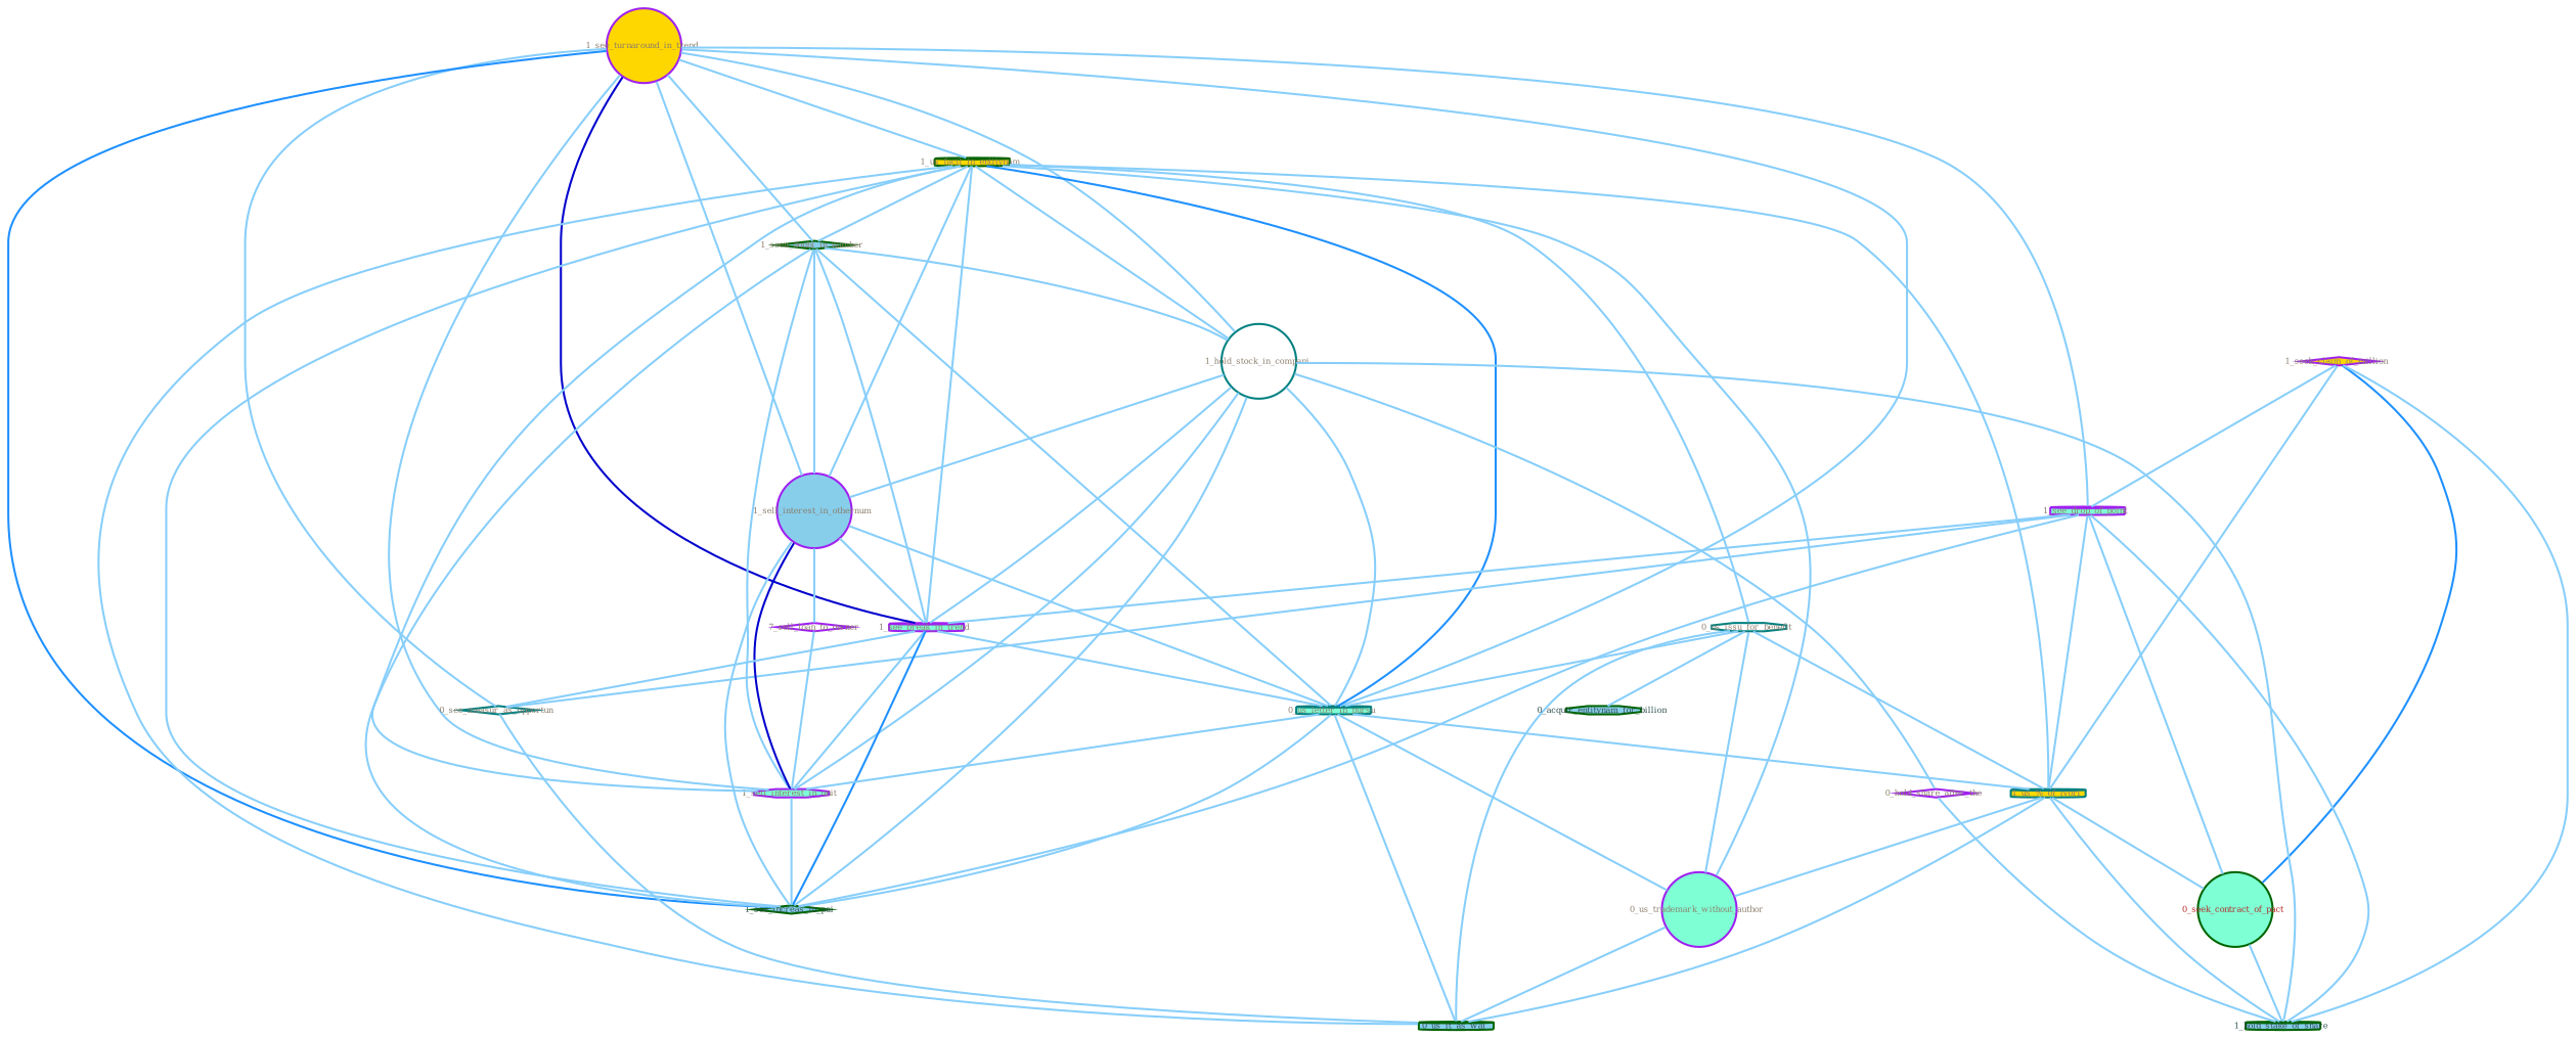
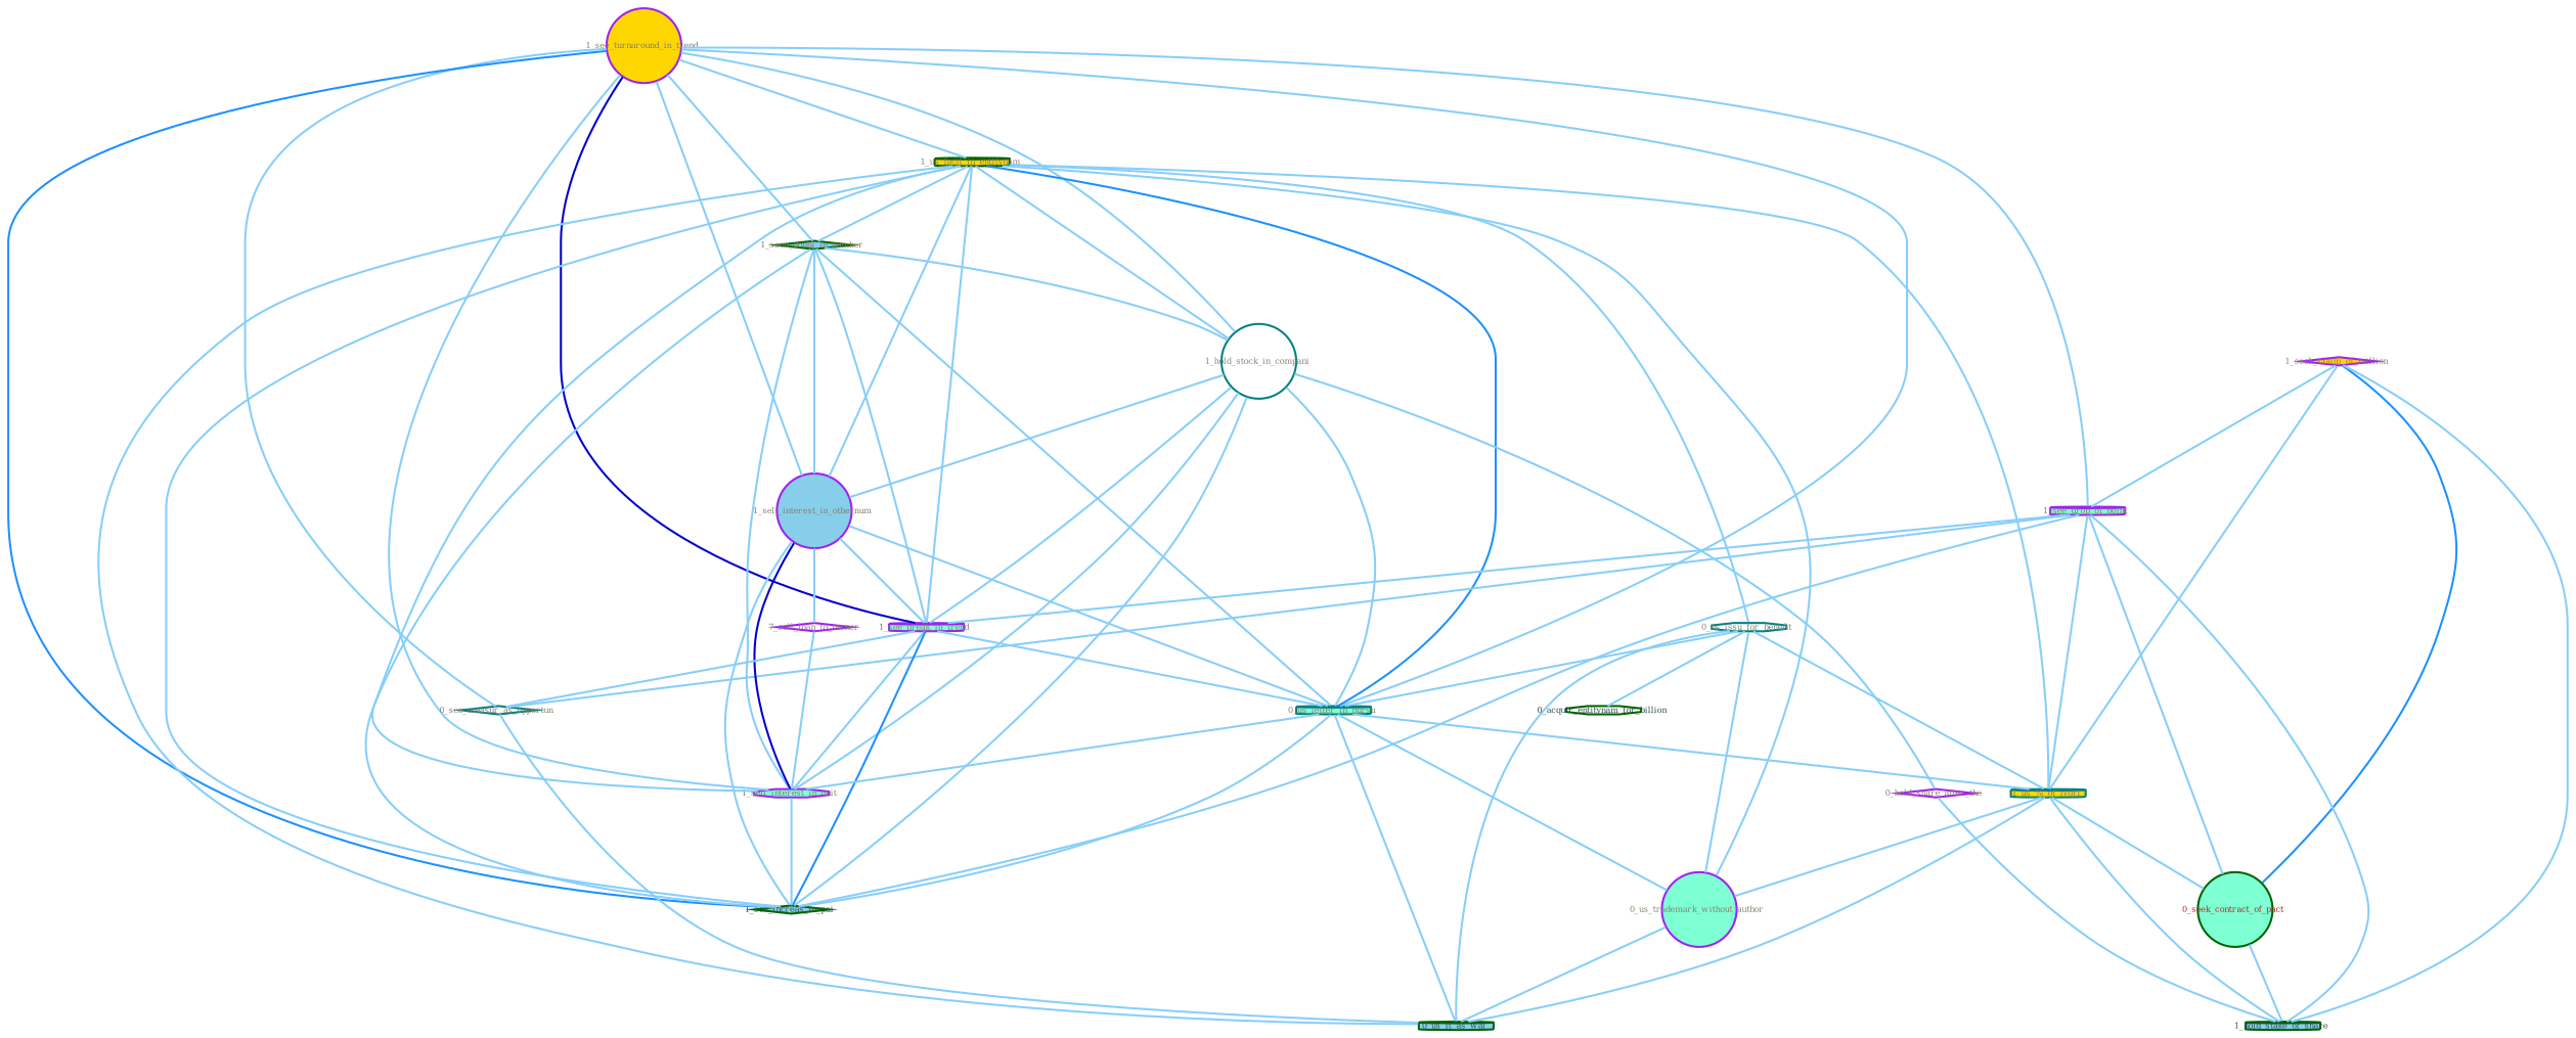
  graph {
    node [color=purple fillcolor=aquamarine fixedsize=true fontcolor="#8b7d6b" fontsize=4 shape=cylinder style=filled]
    edge [color="#87cefa" w=1]
    "1_see_turnaround_in_trend " [fillcolor=gold height=.06 shape=circle width=.5]
    "1_us_facil_in_entitynam " [color=darkgreen fillcolor=gold height=.06 width=.5]
    "1_seek_claim_of_million " [fillcolor=gold height=.06 shape=diamond width=.5]
    "1_see_drop_of_point " [height=.06 width=.5]
    "1_seen_doubl_in_number " [color=darkgreen fillcolor=skyblue height=.06 shape=diamond width=.5]
    "1_hold_stock_in_compani " [color=teal fillcolor=white height=.06 shape=circle width=.5]
    "0_us_issu_for_benefit " [color=teal fillcolor=white height=.06 shape=octagon width=.5]
    "1_sell_interest_in_othernum " [fillcolor=skyblue height=.06 shape=circle width=.5]
    "1_see_break_in_trend " [height=.06 width=.5]
    n10 [fillcolor=white height=.06 label="7_sell_loan_to_owner" shape=diamond width=.5]
    "0_us_letter_in_pursu " [color=teal height=.06 width=.5]
    "0_hold_share_after_the " [fillcolor=white height=.06 shape=diamond width=.5]
    "1_sell_interest_in_unit " [height=.06 shape=octagon width=.5]
    "1_us_%_of_ivori " [color=teal fillcolor=gold height=.06 width=.5]
    "0_us_trademark_without_author " [height=.06 shape=circle width=.5]
    "0_see_measur_as_opportun " [color=teal fillcolor=white height=.06 shape=diamond width=.5]
    "0_seek_contract_of_pact " [color=darkgreen fontcolor="#b22222" height=.06 shape=circle width=.5]
    "1_see_increas_in_pai " [color=darkgreen fillcolor=skyblue fontcolor="#2f4f4f" height=.06 shape=diamond width=.5]
    "0_us_it_as_wai " [color=darkgreen fillcolor=skyblue fontcolor="#2f4f4f" height=.06 width=.5]
    "1_hold_stake_of_share " [color=darkgreen fillcolor=skyblue fontcolor="#2f4f4f" height=.06 width=.5]
-   "0_acquir_entitynam_for_billion " [color=darkgreen fillcolor=skyblue fontcolor="#2f4f4f" height=.06 shape=octagon width=.5]
+   "0_acquir_entitynam_for_billion " [color=darkgreen fillcolor=white fontcolor="#2f4f4f" height=.06 shape=octagon width=.5]
    subgraph sub_1 {
      "1_see_turnaround_in_trend "
      "1_us_facil_in_entitynam "
      "1_seek_claim_of_million "
      "1_see_drop_of_point "
      "1_seen_doubl_in_number "
      "1_hold_stock_in_compani "
      "0_us_issu_for_benefit "
      "1_sell_interest_in_othernum "
      "1_see_break_in_trend "
      n10
      "0_us_letter_in_pursu "
      "0_hold_share_after_the "
      "1_sell_interest_in_unit "
      "1_us_%_of_ivori "
      "0_us_trademark_without_author "
      "0_see_measur_as_opportun "
    }
    subgraph sub_2 {
      "0_seek_contract_of_pact "
    }
    "1_see_turnaround_in_trend " -- "1_us_facil_in_entitynam "
    "1_see_turnaround_in_trend " -- "1_see_drop_of_point "
    "1_see_turnaround_in_trend " -- "1_seen_doubl_in_number "
    "1_see_turnaround_in_trend " -- "1_hold_stock_in_compani "
    "1_see_turnaround_in_trend " -- "1_sell_interest_in_othernum "
    "1_see_turnaround_in_trend " -- "1_see_break_in_trend " [color="#0000cd" w=3]
    "1_see_turnaround_in_trend " -- "0_us_letter_in_pursu "
    "1_see_turnaround_in_trend " -- "1_sell_interest_in_unit "
    "1_see_turnaround_in_trend " -- "0_see_measur_as_opportun "
    "1_see_turnaround_in_trend " -- "1_see_increas_in_pai " [color="#1e90ff" w=2]
    "1_us_facil_in_entitynam " -- "1_seen_doubl_in_number "
    "1_us_facil_in_entitynam " -- "1_hold_stock_in_compani "
    "1_us_facil_in_entitynam " -- "0_us_issu_for_benefit "
    "1_us_facil_in_entitynam " -- "1_sell_interest_in_othernum "
    "1_us_facil_in_entitynam " -- "1_see_break_in_trend "
    "1_us_facil_in_entitynam " -- "0_us_letter_in_pursu " [color="#1e90ff" w=2]
    "1_us_facil_in_entitynam " -- "1_sell_interest_in_unit "
    "1_us_facil_in_entitynam " -- "1_us_%_of_ivori "
    "1_us_facil_in_entitynam " -- "0_us_trademark_without_author "
    "1_us_facil_in_entitynam " -- "1_see_increas_in_pai "
    "1_us_facil_in_entitynam " -- "0_us_it_as_wai "
    "1_seek_claim_of_million " -- "1_see_drop_of_point "
    "1_seek_claim_of_million " -- "1_us_%_of_ivori "
    "1_seek_claim_of_million " -- "0_seek_contract_of_pact " [color="#1e90ff" w=2]
    "1_seek_claim_of_million " -- "1_hold_stake_of_share "
    "1_see_drop_of_point " -- "1_see_break_in_trend "
    "1_see_drop_of_point " -- "1_us_%_of_ivori "
    "1_see_drop_of_point " -- "0_see_measur_as_opportun "
    "1_see_drop_of_point " -- "0_seek_contract_of_pact "
    "1_see_drop_of_point " -- "1_see_increas_in_pai "
    "1_see_drop_of_point " -- "1_hold_stake_of_share "
    "1_seen_doubl_in_number " -- "1_hold_stock_in_compani "
    "1_seen_doubl_in_number " -- "1_sell_interest_in_othernum "
    "1_seen_doubl_in_number " -- "1_see_break_in_trend "
    "1_seen_doubl_in_number " -- "0_us_letter_in_pursu "
    "1_seen_doubl_in_number " -- "1_sell_interest_in_unit "
    "1_seen_doubl_in_number " -- "1_see_increas_in_pai "
    "1_hold_stock_in_compani " -- "1_sell_interest_in_othernum "
    "1_hold_stock_in_compani " -- "1_see_break_in_trend "
    "1_hold_stock_in_compani " -- "0_us_letter_in_pursu "
    "1_hold_stock_in_compani " -- "0_hold_share_after_the "
    "1_hold_stock_in_compani " -- "1_sell_interest_in_unit "
    "1_hold_stock_in_compani " -- "1_see_increas_in_pai "
-   "1_hold_stock_in_compani " -- "1_hold_stake_of_share "
    "0_us_issu_for_benefit " -- "0_us_letter_in_pursu "
    "0_us_issu_for_benefit " -- "1_us_%_of_ivori "
    "0_us_issu_for_benefit " -- "0_us_trademark_without_author "
    "0_us_issu_for_benefit " -- "0_us_it_as_wai "
    "0_us_issu_for_benefit " -- "0_acquir_entitynam_for_billion "
    "1_sell_interest_in_othernum " -- "1_see_break_in_trend "
    "1_sell_interest_in_othernum " -- n10
    "1_sell_interest_in_othernum " -- "0_us_letter_in_pursu "
    "1_sell_interest_in_othernum " -- "1_sell_interest_in_unit " [color="#0000cd" w=3]
    "1_sell_interest_in_othernum " -- "1_see_increas_in_pai "
    "1_see_break_in_trend " -- "0_us_letter_in_pursu "
    "1_see_break_in_trend " -- "1_sell_interest_in_unit "
    "1_see_break_in_trend " -- "0_see_measur_as_opportun "
    "1_see_break_in_trend " -- "1_see_increas_in_pai " [color="#1e90ff" w=2]
    n10 -- "1_sell_interest_in_unit "
    "0_us_letter_in_pursu " -- "1_sell_interest_in_unit "
    "0_us_letter_in_pursu " -- "1_us_%_of_ivori "
    "0_us_letter_in_pursu " -- "0_us_trademark_without_author "
    "0_us_letter_in_pursu " -- "1_see_increas_in_pai "
    "0_us_letter_in_pursu " -- "0_us_it_as_wai "
    "0_hold_share_after_the " -- "1_hold_stake_of_share "
    "1_sell_interest_in_unit " -- "1_see_increas_in_pai "
    "1_us_%_of_ivori " -- "0_us_trademark_without_author "
    "1_us_%_of_ivori " -- "0_seek_contract_of_pact "
    "1_us_%_of_ivori " -- "0_us_it_as_wai "
    "1_us_%_of_ivori " -- "1_hold_stake_of_share "
    "0_us_trademark_without_author " -- "0_us_it_as_wai "
    "0_see_measur_as_opportun " -- "0_us_it_as_wai "
    "0_seek_contract_of_pact " -- "1_hold_stake_of_share "
  }
